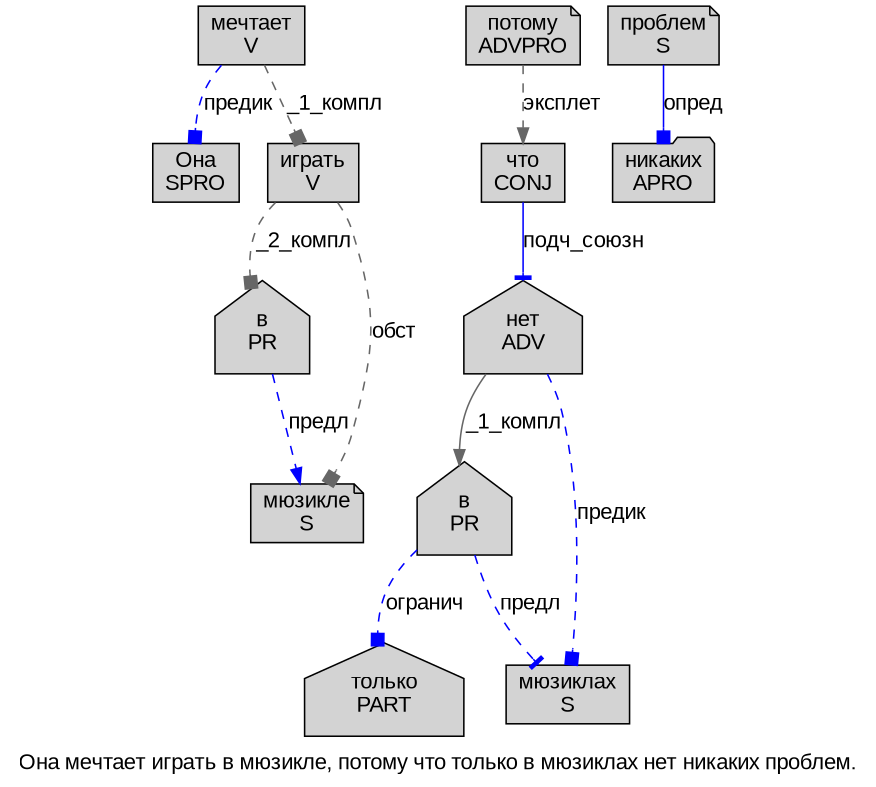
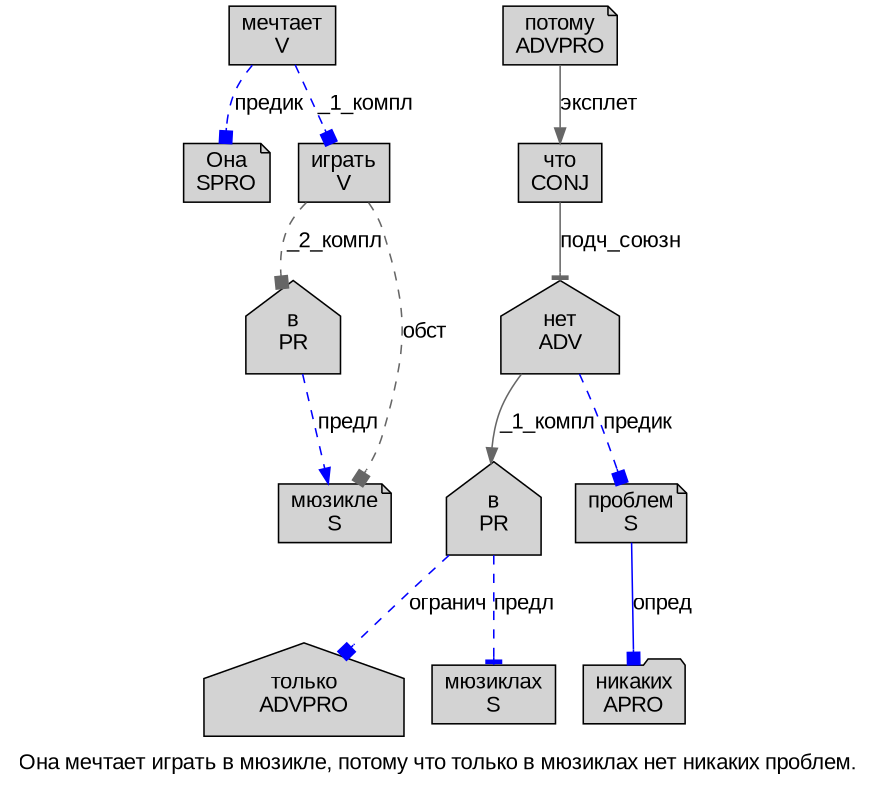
  digraph {
    fontname="Liberation Sans"
    label="Она мечтает играть в мюзикле, потому что только в мюзиклах нет никаких проблем."
    node [fillcolor=lightgray fontname="Liberation Sans" penwidth=1 shape=note style=filled]
    edge [arrowhead=box color=blue fontname="Liberation Sans" style=dashed]
-   n1 [label="Она\nSPRO" shape=box]
+   n1 [label="Она\nSPRO"]
    n2 [label="мечтает\nV" shape=box]
    n3 [label="играть\nV" shape=box]
    n4 [label="в\nPR" shape=house]
    n5 [label="мюзикле\nS"]
    n6 [label="потому\nADVPRO"]
    n7 [label="что\nCONJ" shape=box]
    n8 [label="нет\nADV" shape=house]
    n9 [label="в\nPR" shape=house]
    n10 [label="проблем\nS"]
-   n11 [label="только\nPART" shape=house]
+   n11 [label="только\nADVPRO" shape=house]
    n12 [label="мюзиклах\nS" shape=box]
    n13 [label="никаких\nAPRO" shape=folder]
    n2 -> n1 [label="предик"]
-   n2 -> n3 [color=gray40 label="_1_компл"]
+   n2 -> n3 [label="_1_компл"]
    n3 -> n4 [color=gray40 label="_2_компл"]
    n3 -> n5 [color=gray40 label="обст"]
    n4 -> n5 [arrowhead=normal label="предл"]
-   n6 -> n7 [arrowhead=normal color=gray40 label="эксплет"]
-   n7 -> n8 [arrowhead=tee label="подч_союзн" style=solid]
+   n6 -> n7 [arrowhead=normal color=gray40 label="эксплет" style=solid]
+   n7 -> n8 [arrowhead=tee color=gray40 label="подч_союзн" style=solid]
    n8 -> n9 [arrowhead=normal color=gray40 label="_1_компл" style=solid]
-   n8 -> n12 [label="предик"]
+   n8 -> n10 [label="предик"]
    n9 -> n11 [label="огранич"]
    n9 -> n12 [arrowhead=tee label="предл"]
    n10 -> n13 [label="опред" style=solid]
  }
